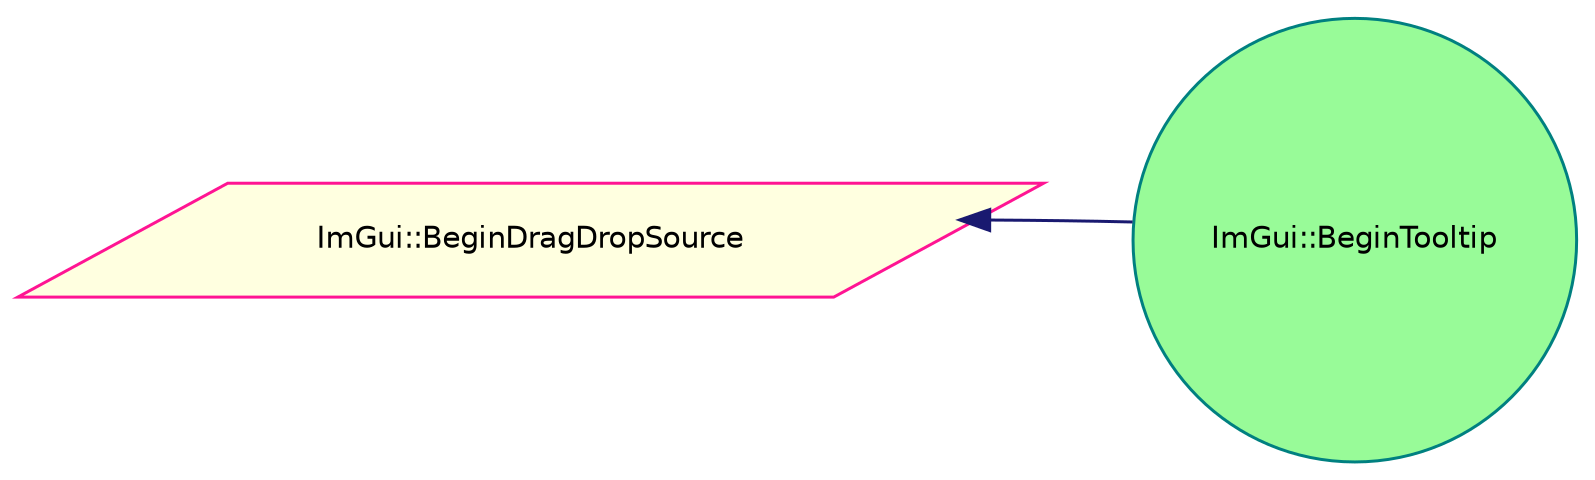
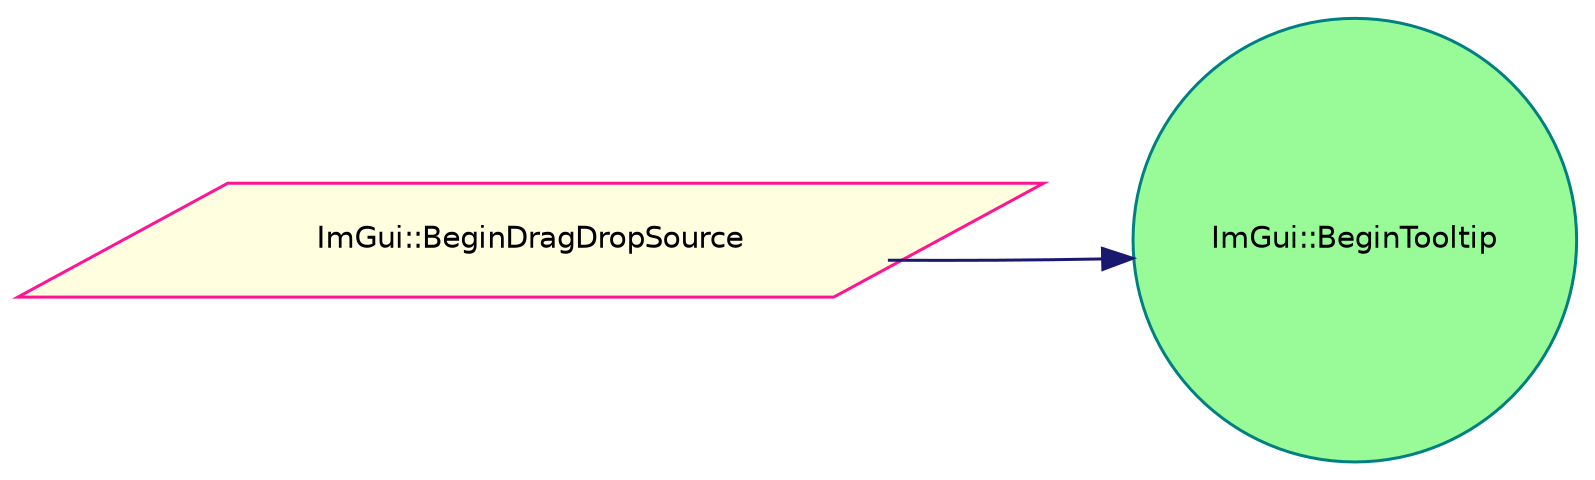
  digraph {
    rankdir=RL
    node [fontname=Helvetica fontsize=10 style=filled]
    n1 [color=teal fillcolor=palegreen fontcolor=black height=0.2 label="ImGui::BeginTooltip" shape=circle width=0.4]
    n2 [color=deeppink fillcolor=lightyellow height=0.2 label="ImGui::BeginDragDropSource" shape=parallelogram width=0.4]
-   n2 -> n1 [color=midnightblue dir=back fontname=Helvetica fontsize=10 labelfontname=Helvetica labelfontsize=10 style=solid]
+   n1 -> n2 [color=midnightblue dir=back fontname=Helvetica fontsize=10 labelfontname=Helvetica labelfontsize=10 style=solid]
  }
